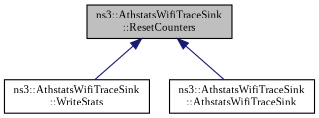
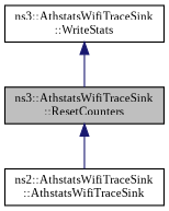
  digraph {
    fontname="Liberation Serif"
    rankdir=TB
    node [color=black fillcolor=white fontname="Liberation Serif" fontsize=10 shape=record style=filled]
    edge [color=midnightblue dir=back fontname="Liberation Serif" fontsize=10 labelfontname=Helvetica labelfontsize=10 style=solid]
    n1 [fillcolor=grey75 fontcolor=black height=0.2 label="ns3::AthstatsWifiTraceSink\l::ResetCounters" width=0.4]
    n2 [height=0.2 label="ns3::AthstatsWifiTraceSink\l::WriteStats" width=0.4]
-   n3 [height=0.2 label="ns3::AthstatsWifiTraceSink\l::AthstatsWifiTraceSink" width=0.4]
-   n1 -> n2
+   n3 [height=0.2 label="ns2::AthstatsWifiTraceSink\l::AthstatsWifiTraceSink" width=0.4]
+   n2 -> n1
    n1 -> n3
  }
